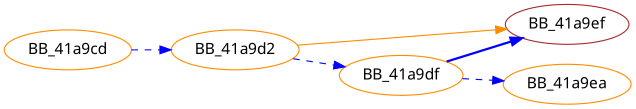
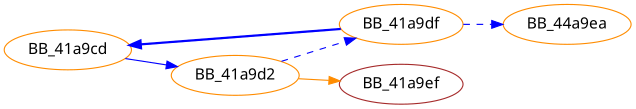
  digraph {
    fontname="Noto Sans"
    rankdir=LR
    node [color=darkorange fontname="Noto Sans"]
    edge [color=blue fontname="Noto Sans" style=solid]
    BB_41a9cd
    BB_41a9d2
    BB_41a9df
    BB_41a9ef [color=brown]
-   BB_41a9ea
-   BB_41a9cd -> BB_41a9d2 [style=dashed]
+   BB_41a9ea [label=BB_44a9ea]
+   BB_41a9cd -> BB_41a9d2
    BB_41a9d2 -> BB_41a9df [style=dashed]
    BB_41a9d2 -> BB_41a9ef [color=darkorange]
-   BB_41a9df -> BB_41a9ef [style=bold]
+   BB_41a9df -> BB_41a9cd [style=bold]
    BB_41a9df -> BB_41a9ea [style=dashed]
  }
